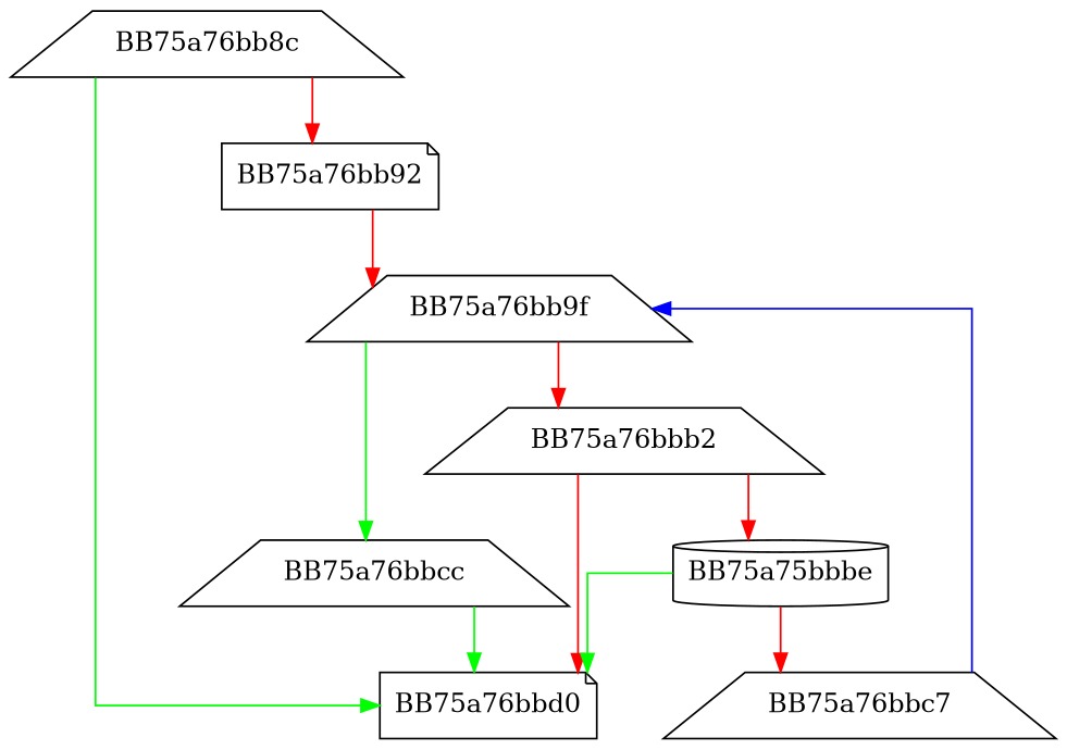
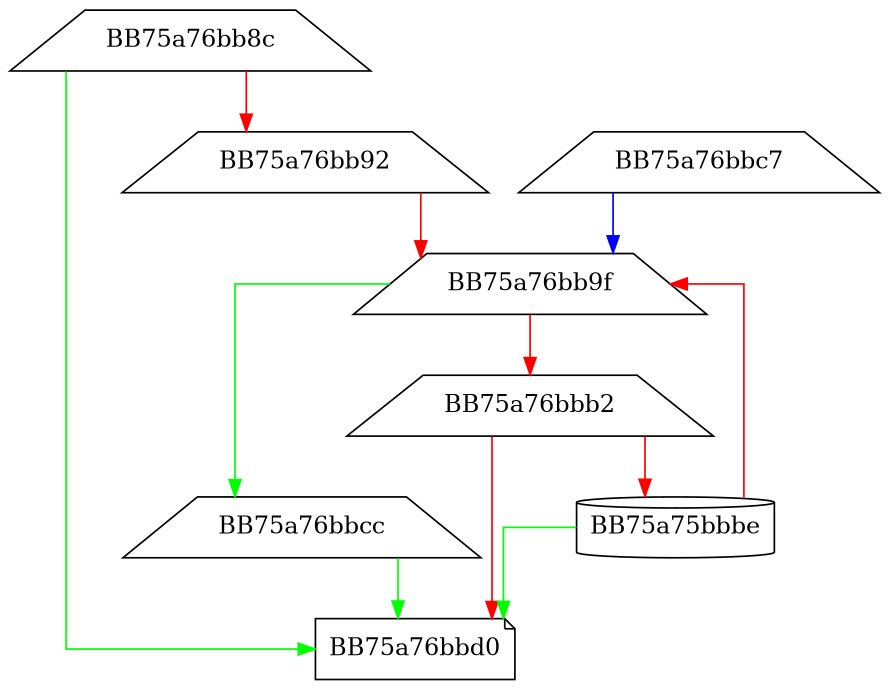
  digraph {
    splines=ortho
    node [shape=trapezium]
    edge [color=red]
    BB75a76bbd0 [shape=note]
    BB75a76bb8c
-   BB75a76bb92 [shape=note]
+   BB75a76bb92
    BB75a76bb9f
    BB75a76bbcc
    BB75a76bbb2
    n7 [label=BB75a75bbbe shape=cylinder]
    BB75a76bbc7
    BB75a76bb8c -> BB75a76bbd0 [color=green]
    BB75a76bb8c -> BB75a76bb92
    BB75a76bb92 -> BB75a76bb9f
    BB75a76bb9f -> BB75a76bbcc [color=green]
    BB75a76bb9f -> BB75a76bbb2
    BB75a76bbcc -> BB75a76bbd0 [color=green]
    BB75a76bbb2 -> BB75a76bbd0
    BB75a76bbb2 -> n7
    n7 -> BB75a76bbd0 [color=green]
-   n7 -> BB75a76bbc7
+   n7 -> BB75a76bb9f
    BB75a76bbc7 -> BB75a76bb9f [color=blue]
  }
